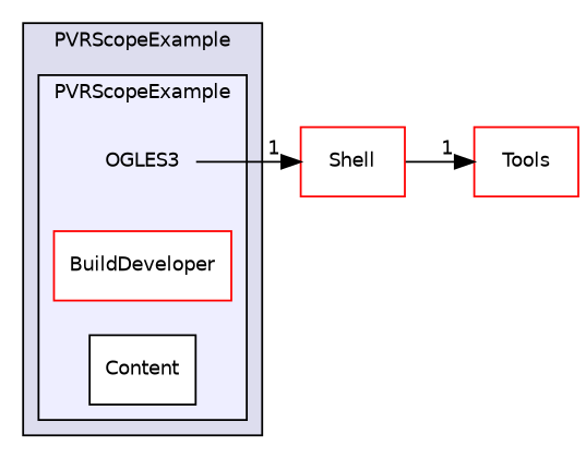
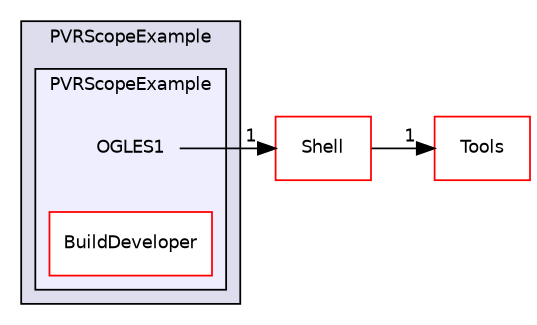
  digraph {
    compound=true
    rankdir=LR
    node [fontname=Helvetica fontsize=10 shape=box color=red fillcolor=white style=filled]
    edge [headlabel=1 labeldistance=1.5 labelfontname=Helvetica labelfontsize=10]
-   n1 [label=OGLES3 shape=plaintext color="" fillcolor="" style=""]
+   n1 [label=OGLES1 shape=plaintext color="" fillcolor="" style=""]
    n2 [label=BuildDeveloper]
-   n3 [color=black label=Content]
    n4 [label=Shell]
    n5 [label=Tools]
    subgraph cluster_1 {
      bgcolor="#ddddee"
      fontname=Helvetica
      fontsize=10
      label=PVRScopeExample
      pencolor=black
      subgraph cluster_2 {
        bgcolor="#eeeeff"
        fontname=Helvetica
        fontsize=10
        label=PVRScopeExample
        pencolor=black
        n1
        n2
-       n3
      }
    }
    n1 -> n4
    n4 -> n5
  }
